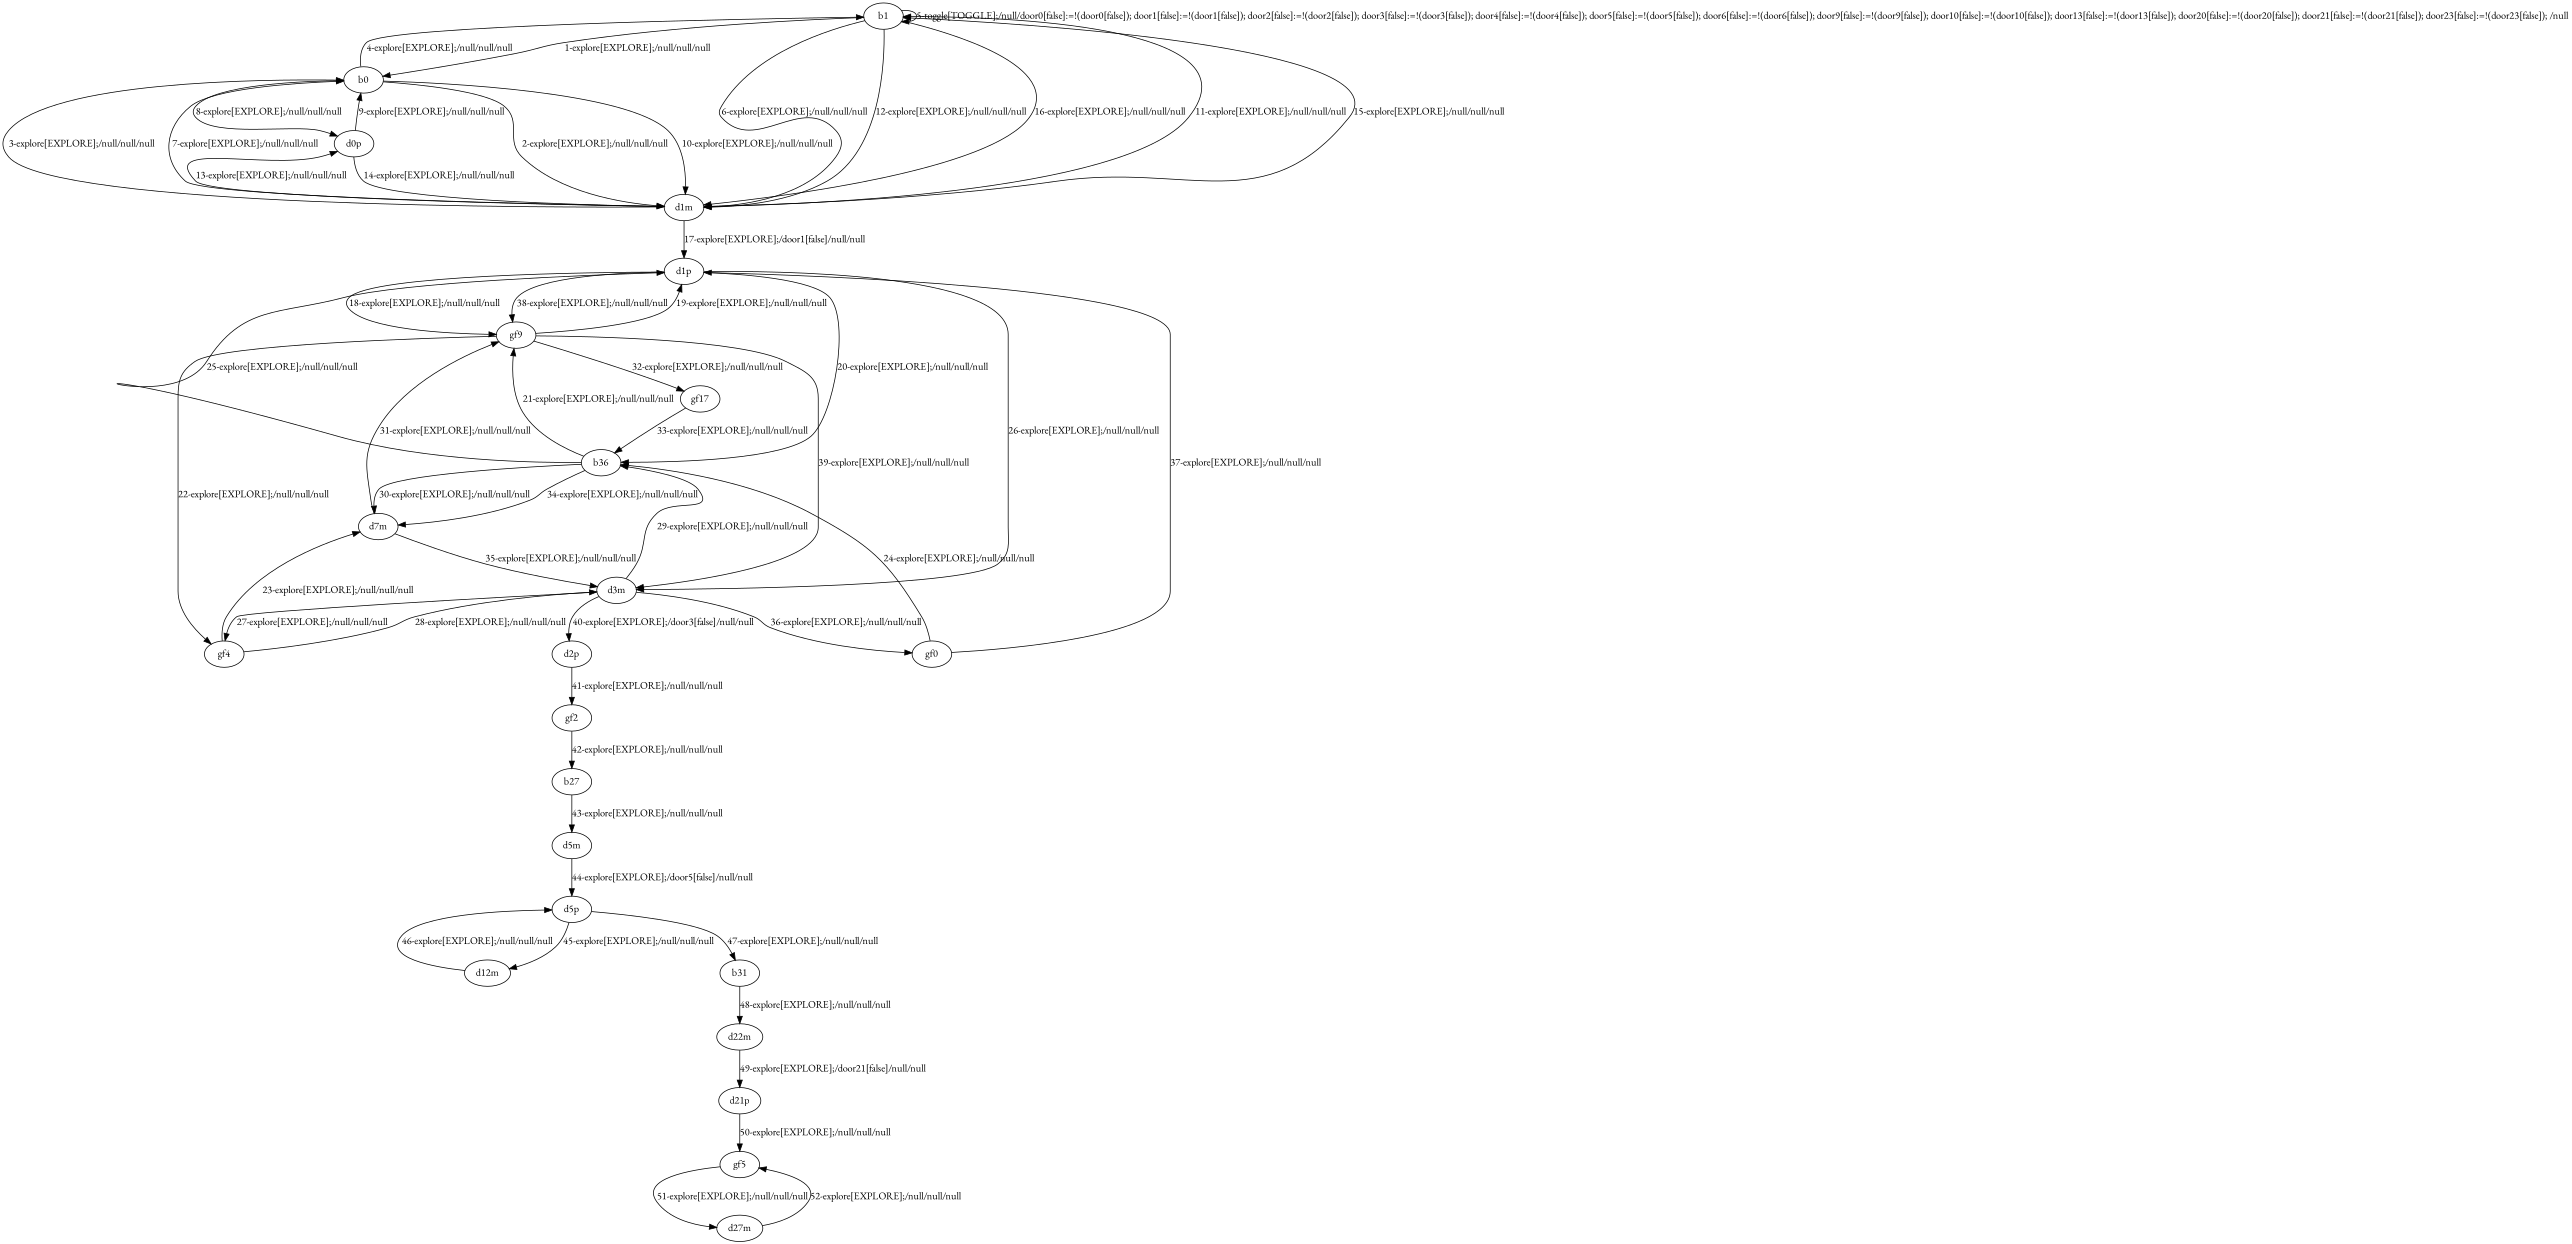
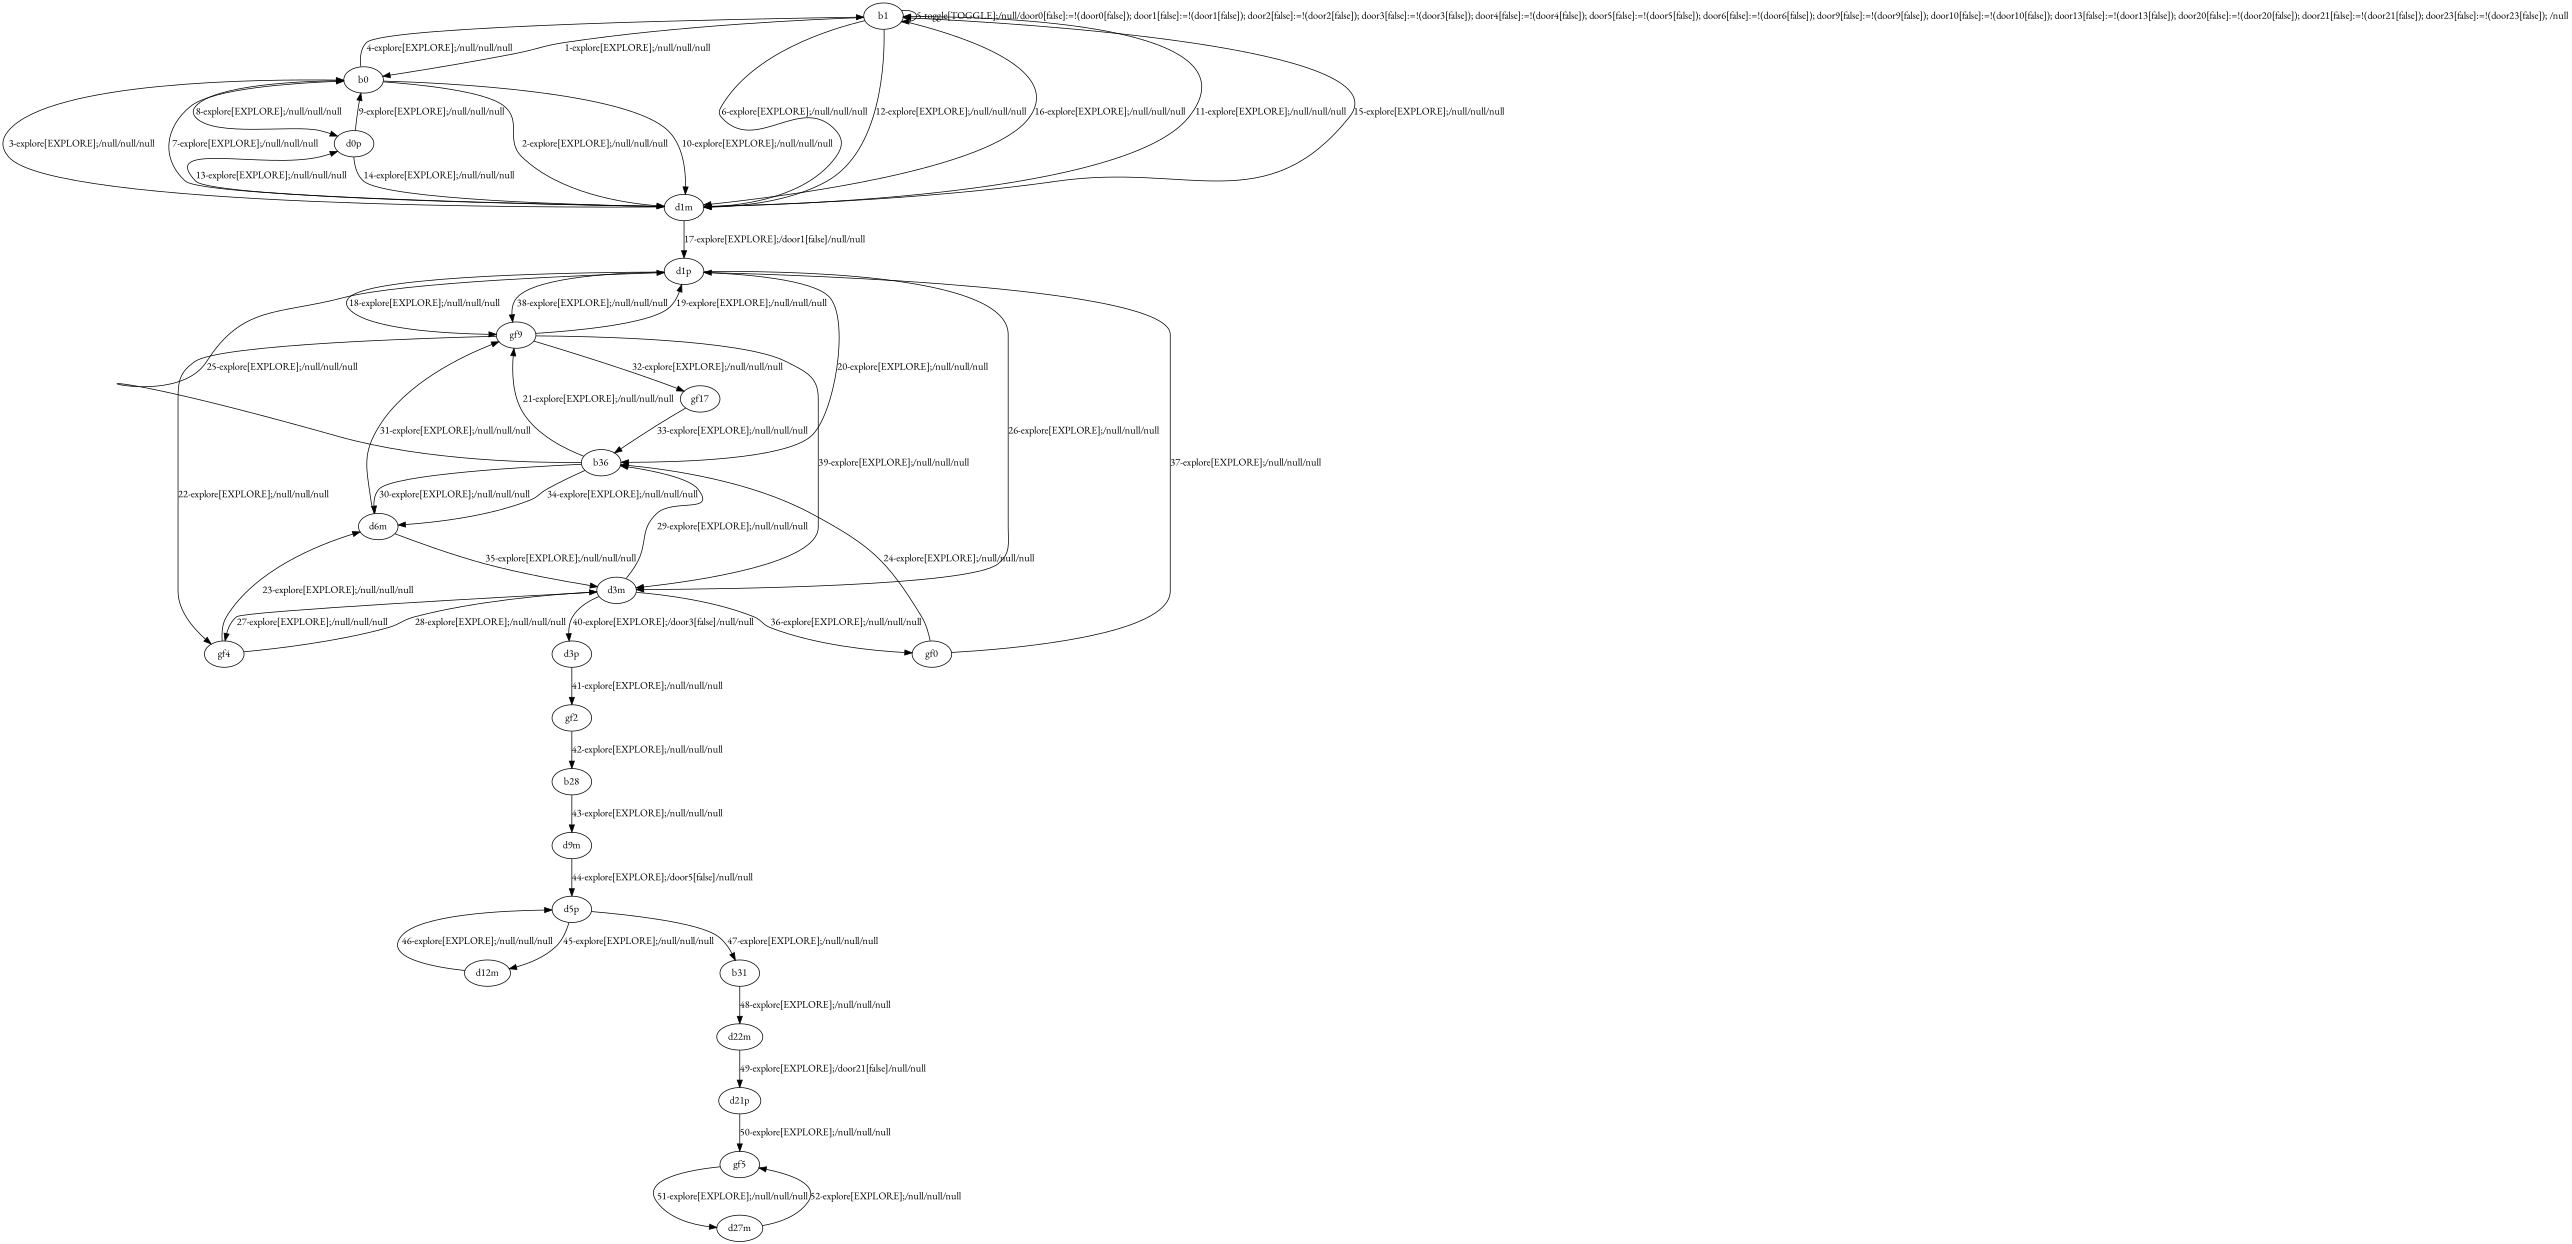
  digraph {
    fontname="EB Garamond"
    node [fontname="EB Garamond"]
    edge [fontname="EB Garamond"]
    b1
    b0
    d1m
    d0p
    d1p
    gf9
    b36
    d3m
    gf4
    gf17
-   d6m [label=d7m]
+   d6m
    gf0
-   d3p [label=d2p]
+   d3p
    gf2
-   b28 [label=b27]
-   d5m
+   b28
+   d5m [label=d9m]
    d5p
    d12m
    b31
    n20 [label=d22m]
    d21p
    gf5
    d27m
    b1 -> b1 [label="5-toggle[TOGGLE];/null/door0[false]:=!(door0[false]); door1[false]:=!(door1[false]); door2[false]:=!(door2[false]); door3[false]:=!(door3[false]); door4[false]:=!(door4[false]); door5[false]:=!(door5[false]); door6[false]:=!(door6[false]); door9[false]:=!(door9[false]); door10[false]:=!(door10[false]); door13[false]:=!(door13[false]); door20[false]:=!(door20[false]); door21[false]:=!(door21[false]); door23[false]:=!(door23[false]); /null"]
    b1 -> b0 [label="1-explore[EXPLORE];/null/null/null"]
    b1 -> d1m [label="6-explore[EXPLORE];/null/null/null"]
    b1 -> d1m [label="12-explore[EXPLORE];/null/null/null"]
    b1 -> d1m [label="16-explore[EXPLORE];/null/null/null"]
    b0 -> b1 [label="4-explore[EXPLORE];/null/null/null"]
    b0 -> d1m [label="2-explore[EXPLORE];/null/null/null"]
    b0 -> d1m [label="10-explore[EXPLORE];/null/null/null"]
    b0 -> d0p [label="8-explore[EXPLORE];/null/null/null"]
    d1m -> b1 [label="11-explore[EXPLORE];/null/null/null"]
    d1m -> b1 [label="15-explore[EXPLORE];/null/null/null"]
    d1m -> b0 [label="3-explore[EXPLORE];/null/null/null"]
    d1m -> b0 [label="7-explore[EXPLORE];/null/null/null"]
    d1m -> d0p [label="13-explore[EXPLORE];/null/null/null"]
    d1m -> d1p [label="17-explore[EXPLORE];/door1[false]/null/null"]
    d0p -> b0 [label="9-explore[EXPLORE];/null/null/null"]
    d0p -> d1m [label="14-explore[EXPLORE];/null/null/null"]
    d1p -> gf9 [label="18-explore[EXPLORE];/null/null/null"]
    d1p -> gf9 [label="38-explore[EXPLORE];/null/null/null"]
    d1p -> b36 [label="20-explore[EXPLORE];/null/null/null"]
    d1p -> d3m [label="26-explore[EXPLORE];/null/null/null"]
    gf9 -> d1p [label="19-explore[EXPLORE];/null/null/null"]
    gf9 -> d3m [label="39-explore[EXPLORE];/null/null/null"]
    gf9 -> gf4 [label="22-explore[EXPLORE];/null/null/null"]
    gf9 -> gf17 [label="32-explore[EXPLORE];/null/null/null"]
    b36 -> d1p [label="25-explore[EXPLORE];/null/null/null"]
    b36 -> gf9 [label="21-explore[EXPLORE];/null/null/null"]
    b36 -> d6m [label="30-explore[EXPLORE];/null/null/null"]
    b36 -> d6m [label="34-explore[EXPLORE];/null/null/null"]
    d3m -> b36 [label="29-explore[EXPLORE];/null/null/null"]
    d3m -> gf4 [label="27-explore[EXPLORE];/null/null/null"]
    d3m -> gf0 [label="36-explore[EXPLORE];/null/null/null"]
    d3m -> d3p [label="40-explore[EXPLORE];/door3[false]/null/null"]
    gf4 -> d3m [label="28-explore[EXPLORE];/null/null/null"]
    gf4 -> d6m [label="23-explore[EXPLORE];/null/null/null"]
    gf17 -> b36 [label="33-explore[EXPLORE];/null/null/null"]
    d6m -> gf9 [label="31-explore[EXPLORE];/null/null/null"]
    d6m -> d3m [label="35-explore[EXPLORE];/null/null/null"]
    gf0 -> d1p [label="37-explore[EXPLORE];/null/null/null"]
    gf0 -> b36 [label="24-explore[EXPLORE];/null/null/null"]
    d3p -> gf2 [label="41-explore[EXPLORE];/null/null/null"]
    gf2 -> b28 [label="42-explore[EXPLORE];/null/null/null"]
    b28 -> d5m [label="43-explore[EXPLORE];/null/null/null"]
    d5m -> d5p [label="44-explore[EXPLORE];/door5[false]/null/null"]
    d5p -> d12m [label="45-explore[EXPLORE];/null/null/null"]
    d5p -> b31 [label="47-explore[EXPLORE];/null/null/null"]
    d12m -> d5p [label="46-explore[EXPLORE];/null/null/null"]
    b31 -> n20 [label="48-explore[EXPLORE];/null/null/null"]
    n20 -> d21p [label="49-explore[EXPLORE];/door21[false]/null/null"]
    d21p -> gf5 [label="50-explore[EXPLORE];/null/null/null"]
    gf5 -> d27m [label="51-explore[EXPLORE];/null/null/null"]
    d27m -> gf5 [label="52-explore[EXPLORE];/null/null/null"]
  }
